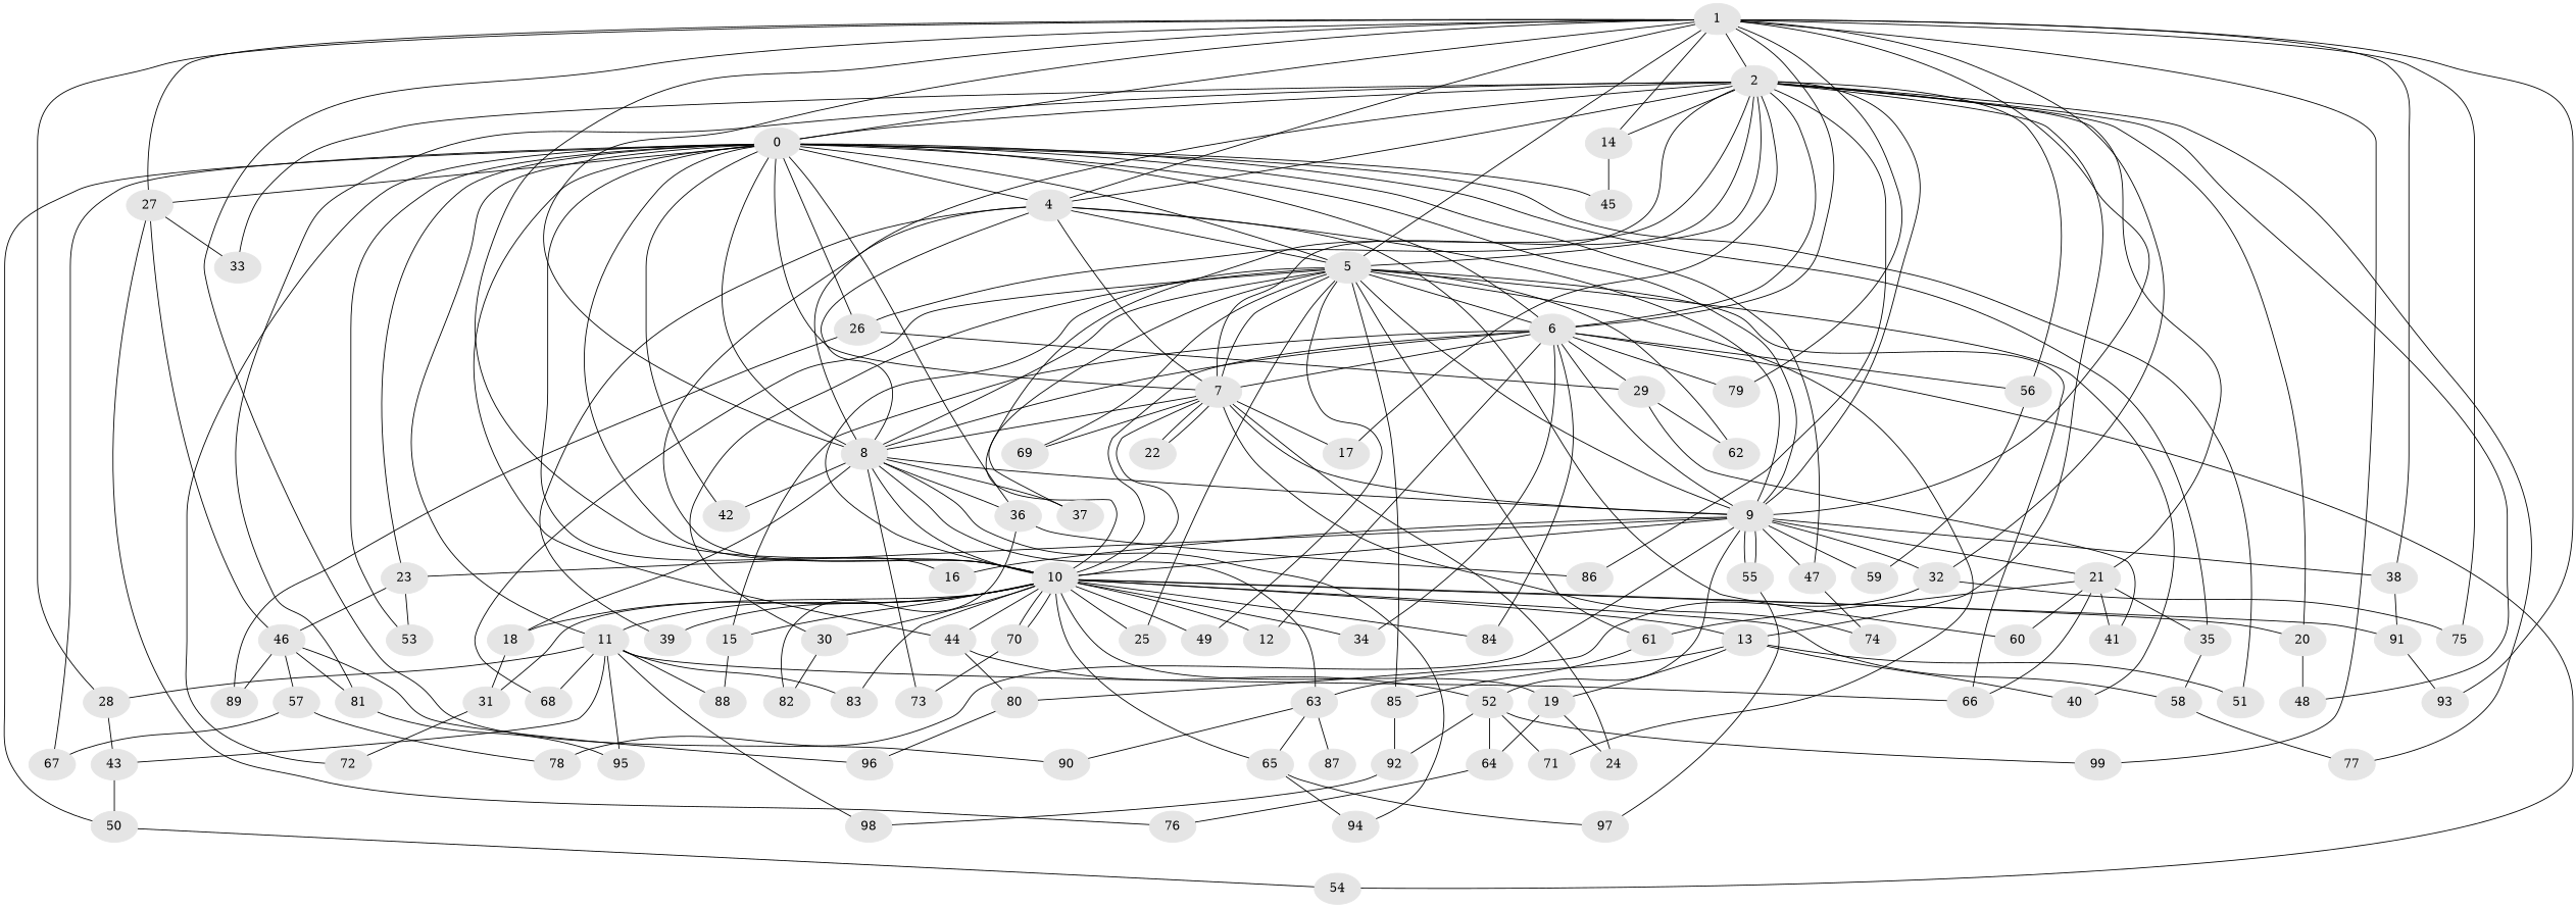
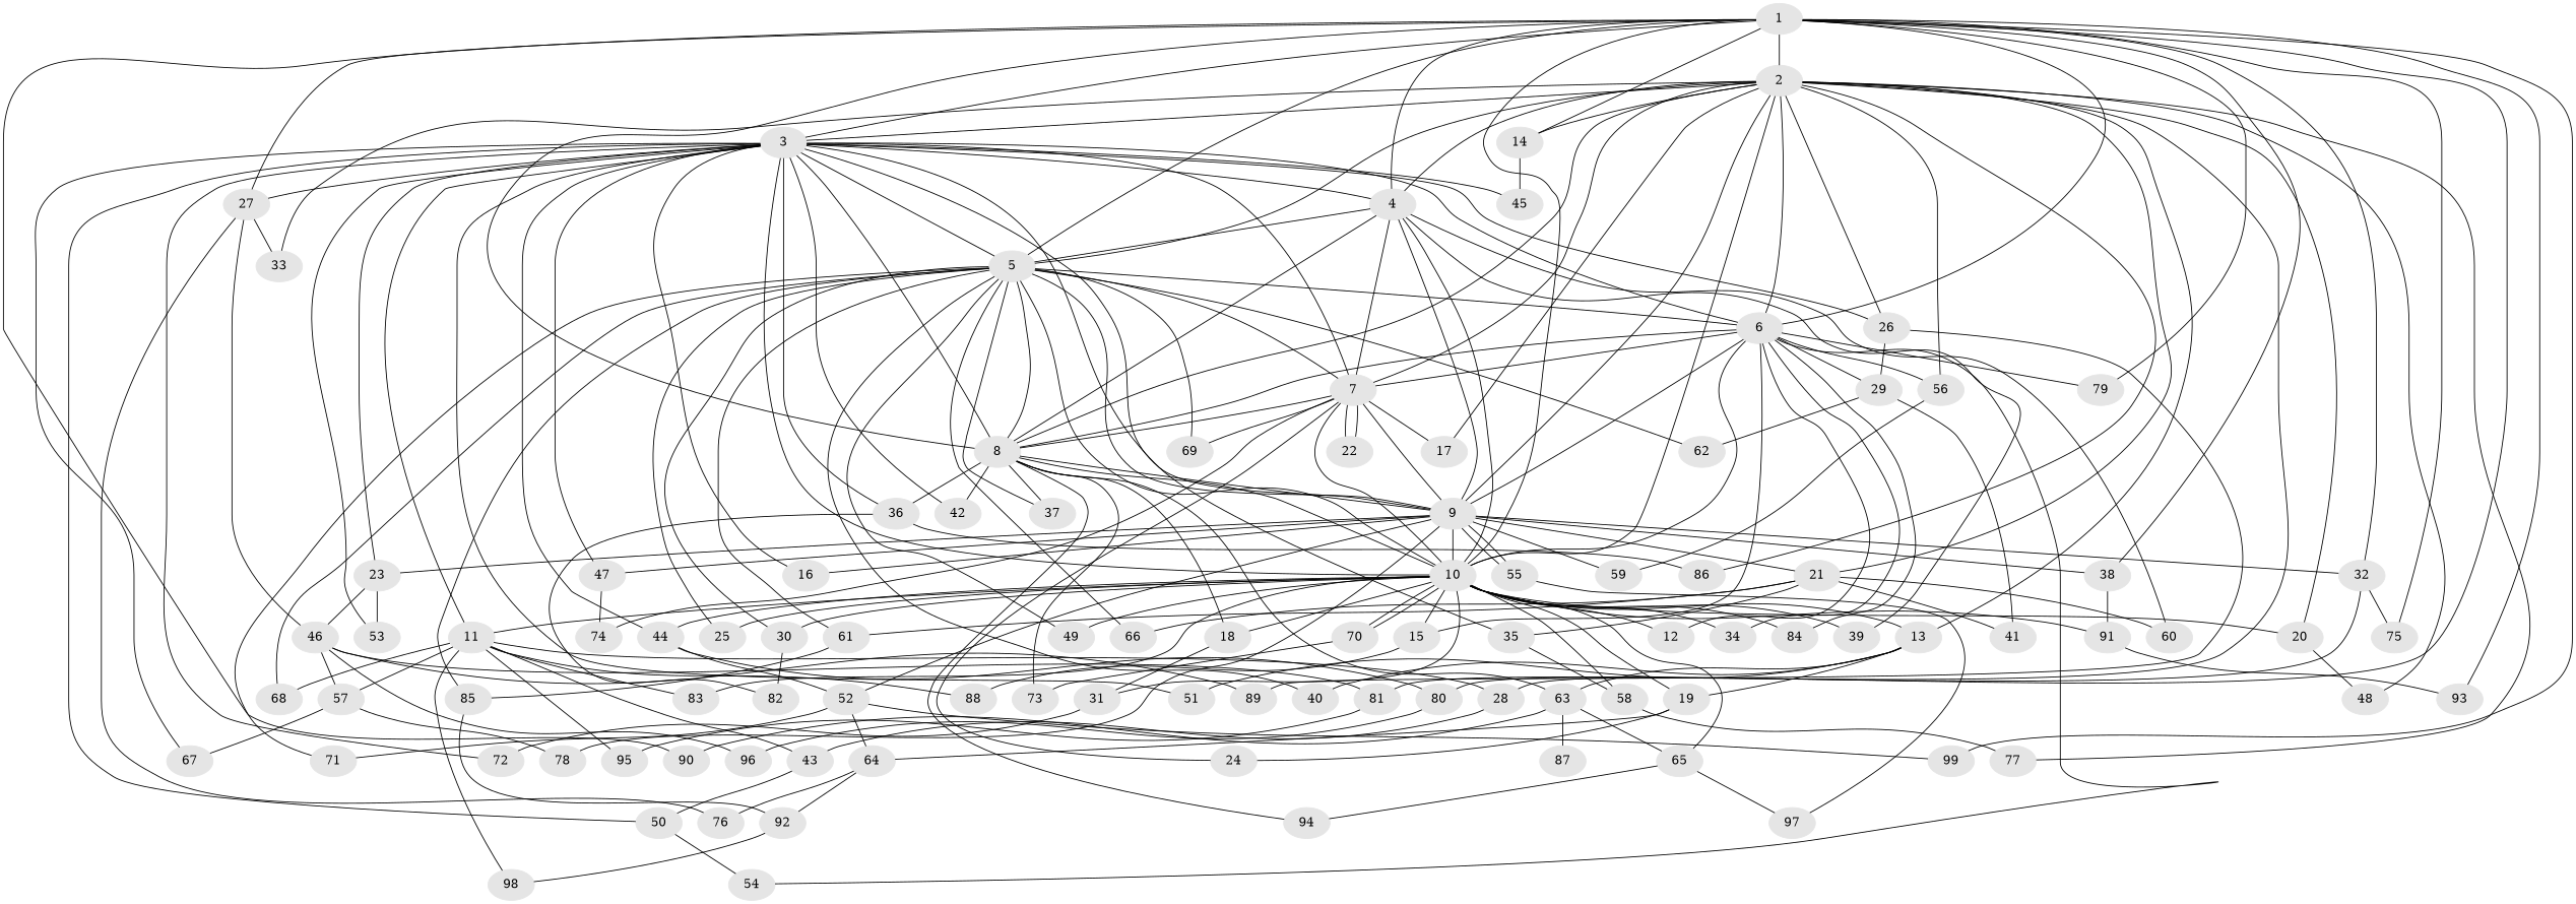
  graph {
    node [color=gray90 style=filled]
    1
    2
-   3 [label=0]
+   3
    4
    5
    6
    8
    9
    10
    14
    27
    28
    32
    38
    75
    79
    90
    93
    99
    7
    13
    17
    20
    21
    26
    33
    48
    56
    77
    81
    86
    11
    16
    23
    35
    36
    42
    44
    45
    47
    50
    51
    53
    67
    72
    39
    60
    25
    30
    37
    40
    49
    61
    62
    66
    68
    69
    71
    85
    12
    15
    29
    34
    54
    84
    22
    24
    74
    18
    63
    73
    94
    52
    55
    59
    78
    19
    31
    58
    65
    70
    83
    91
    46
    76
    43
    80
    41
    89
    95
    57
    88
    98
    82
    92
    87
    64
    97
    96
    1 -- 2
    1 -- 3
    1 -- 4
    1 -- 5
    1 -- 6
    1 -- 8
-   1 -- 9
    1 -- 10
    1 -- 14
    1 -- 27
    1 -- 28
    1 -- 32
    1 -- 38
    1 -- 75
    1 -- 79
    1 -- 90
    1 -- 93
    1 -- 99
    2 -- 3
    2 -- 4
    2 -- 5
    2 -- 6
    2 -- 8
    2 -- 9
    2 -- 10
    2 -- 14
    2 -- 7
    2 -- 13
    2 -- 17
    2 -- 20
    2 -- 21
    2 -- 26
    2 -- 33
    2 -- 48
    2 -- 56
    2 -- 77
    2 -- 81
    2 -- 86
    3 -- 4
    3 -- 5
    3 -- 6
    3 -- 8
    3 -- 9
    3 -- 10
    3 -- 27
    3 -- 7
    3 -- 26
    3 -- 11
    3 -- 16
    3 -- 23
    3 -- 35
    3 -- 36
    3 -- 42
    3 -- 44
    3 -- 45
    3 -- 47
    3 -- 50
    3 -- 51
    3 -- 53
    3 -- 67
    3 -- 72
    4 -- 5
    4 -- 8
    4 -- 9
    4 -- 10
    4 -- 7
    4 -- 39
    4 -- 60
    5 -- 6
    5 -- 8
    5 -- 9
    5 -- 10
    5 -- 7
    5 -- 25
    5 -- 30
    5 -- 37
    5 -- 40
    5 -- 49
    5 -- 61
    5 -- 62
    5 -- 66
    5 -- 68
    5 -- 69
    5 -- 71
    5 -- 85
    6 -- 8
    6 -- 9
    6 -- 10
    6 -- 79
    6 -- 7
    6 -- 56
    6 -- 12
    6 -- 15
    6 -- 29
    6 -- 34
    6 -- 54
    6 -- 84
    8 -- 9
    8 -- 10
    8 -- 36
    8 -- 42
    8 -- 37
    8 -- 18
    8 -- 63
    8 -- 73
    8 -- 94
    9 -- 10
    9 -- 32
    9 -- 38
    9 -- 21
    9 -- 16
    9 -- 23
    9 -- 47
    9 -- 52
    9 -- 55
    9 -- 55
    9 -- 59
    9 -- 78
    10 -- 13
    10 -- 20
    10 -- 11
    10 -- 44
    10 -- 39
    10 -- 25
    10 -- 30
    10 -- 49
    10 -- 12
    10 -- 15
    10 -- 34
    10 -- 84
    10 -- 18
    10 -- 19
    10 -- 31
    10 -- 58
    10 -- 65
    10 -- 70
    10 -- 70
    10 -- 83
    10 -- 91
    14 -- 45
    27 -- 33
    27 -- 46
    27 -- 76
    28 -- 43
    32 -- 75
    32 -- 80
    38 -- 91
    7 -- 8
    7 -- 9
    7 -- 10
    7 -- 17
    7 -- 69
    7 -- 22
    7 -- 22
    7 -- 24
    7 -- 74
    13 -- 51
    13 -- 40
    13 -- 63
    13 -- 19
    20 -- 48
    21 -- 35
    21 -- 60
    21 -- 61
    21 -- 66
    21 -- 41
    26 -- 29
    26 -- 89
    56 -- 59
    81 -- 95
    11 -- 28
    11 -- 68
    11 -- 83
    11 -- 43
    11 -- 95
-   11 -- 66
+   11 -- 57
    11 -- 88
    11 -- 98
    23 -- 53
    23 -- 46
    35 -- 58
    36 -- 86
    36 -- 82
    44 -- 52
    44 -- 80
    47 -- 74
    50 -- 54
    30 -- 82
    61 -- 85
    85 -- 92
    15 -- 88
    29 -- 62
    29 -- 41
    18 -- 31
    63 -- 90
    63 -- 65
    63 -- 87
    52 -- 99
    52 -- 71
-   52 -- 92
+   64 -- 92
    52 -- 64
    55 -- 97
    19 -- 24
    19 -- 64
    31 -- 72
    58 -- 77
    65 -- 94
    65 -- 97
    70 -- 73
    91 -- 93
    46 -- 81
    46 -- 89
    46 -- 57
    46 -- 96
    43 -- 50
    80 -- 96
    57 -- 67
    57 -- 78
    92 -- 98
    64 -- 76
  }
